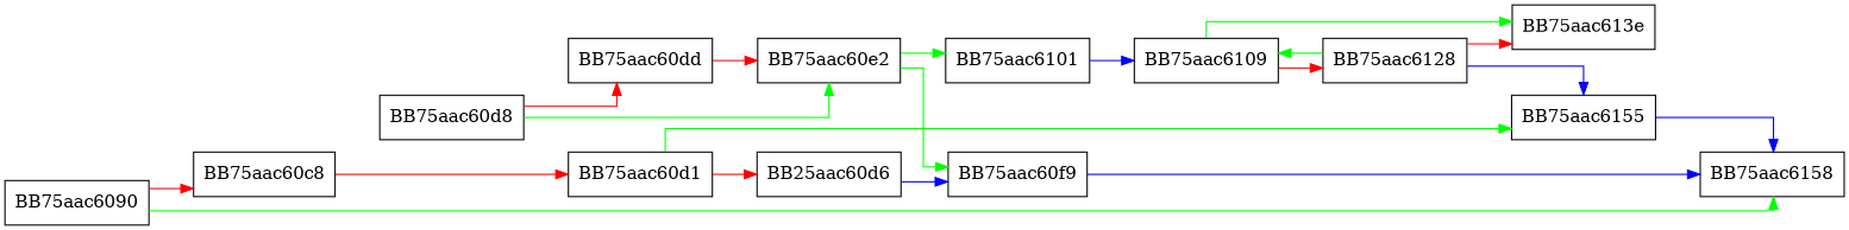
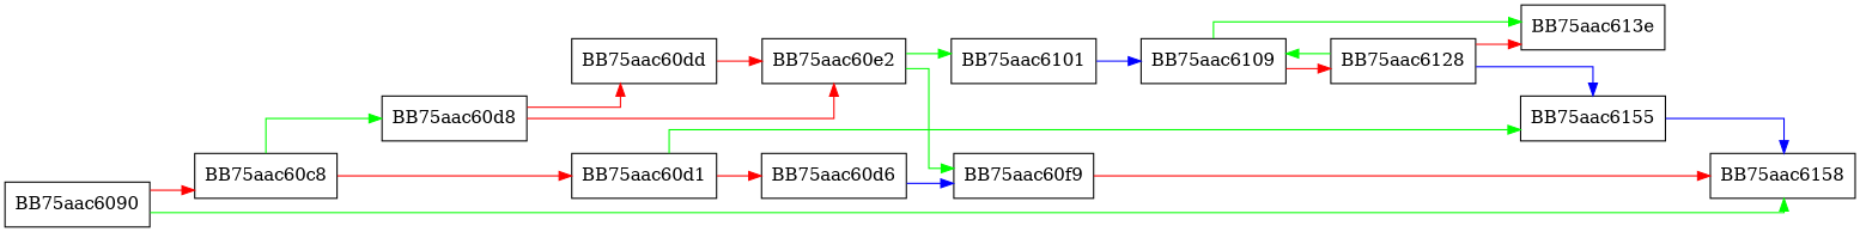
  digraph {
    rankdir=LR
    splines=ortho
    node [shape=box]
    edge [color=green]
    BB75aac6090
    BB75aac6158
    BB75aac60c8
    BB75aac60d8
    BB75aac60d1
    BB75aac60e2
    BB75aac60dd
    BB75aac6155
-   BB75aac60d6 [label=BB25aac60d6]
+   BB75aac60d6
    BB75aac60f9
    BB75aac6101
    BB75aac6109
    BB75aac613e
    BB75aac6128
    BB75aac6090 -> BB75aac6158
    BB75aac6090 -> BB75aac60c8 [color=red]
+   BB75aac60c8 -> BB75aac60d8
    BB75aac60c8 -> BB75aac60d1 [color=red]
-   BB75aac60d8 -> BB75aac60e2
+   BB75aac60d8 -> BB75aac60e2 [color=red]
    BB75aac60d8 -> BB75aac60dd [color=red]
    BB75aac60d1 -> BB75aac6155
    BB75aac60d1 -> BB75aac60d6 [color=red]
    BB75aac60e2 -> BB75aac60f9
    BB75aac60e2 -> BB75aac6101
    BB75aac60dd -> BB75aac60e2 [color=red]
    BB75aac6155 -> BB75aac6158 [color=blue]
    BB75aac60d6 -> BB75aac60f9 [color=blue]
-   BB75aac60f9 -> BB75aac6158 [color=blue]
+   BB75aac60f9 -> BB75aac6158 [color=red]
    BB75aac6101 -> BB75aac6109 [color=blue]
    BB75aac6109 -> BB75aac613e
    BB75aac6109 -> BB75aac6128 [color=red]
    BB75aac6128 -> BB75aac6155 [color=blue]
    BB75aac6128 -> BB75aac6109
    BB75aac6128 -> BB75aac613e [color=red]
  }
